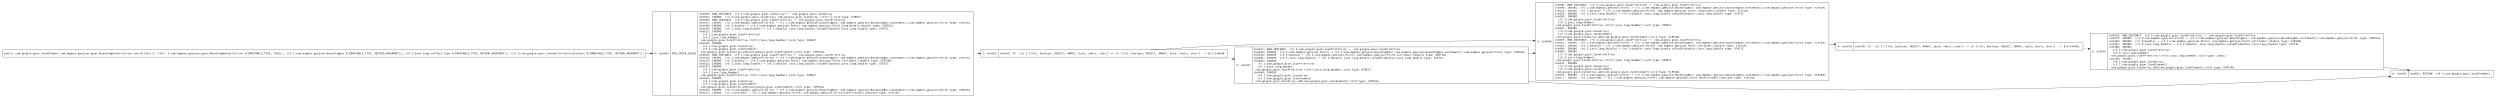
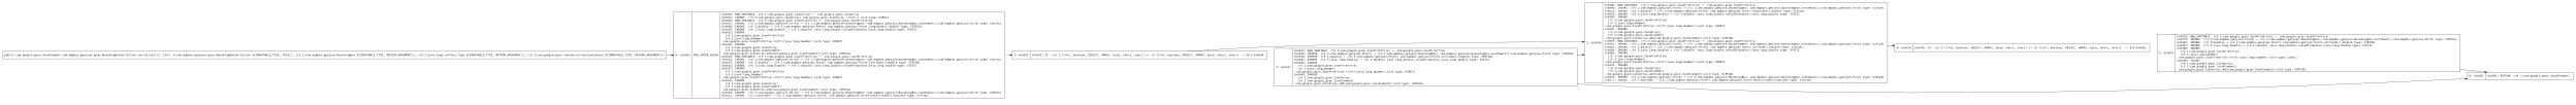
  digraph {
    fontname="Source Code Pro"
    rankdir=LR
    node [fontname="Source Code Pro" shape=record]
    edge [fontname="Source Code Pro"]
    n1 [label="{0\:\ 0x0000|MTH_ENTER_BLOCK\l|0x0000: NEW_INSTANCE  (r4 I:com.google.gson.JsonArray) =  com.google.gson.JsonArray \l0x0002: INVOKE  (r4 I:com.google.gson.JsonArray) com.google.gson.JsonArray.\<init\>():void type: DIRECT \l0x0005: NEW_INSTANCE  (r5 I:com.google.gson.JsonPrimitive) =  com.google.gson.JsonPrimitive \l0x0007: INVOKE  (r0 I:com.mapbox.geojson.Point) = (r3 I:com.mapbox.geojson.BoundingBox) com.mapbox.geojson.BoundingBox.southwest():com.mapbox.geojson.Point type: VIRTUAL \l0x000b: INVOKE  (r0 I:double) = (r0 I:com.mapbox.geojson.Point) com.mapbox.geojson.Point.longitude():double type: VIRTUAL \l0x000f: INVOKE  (r0 I:java.lang.Double) = (r0 I:double) java.lang.Double.valueOf(double):java.lang.Double type: STATIC \l0x0013: INVOKE  \l  (r5 I:com.google.gson.JsonPrimitive)\l  (r0 I:java.lang.Number)\l com.google.gson.JsonPrimitive.\<init\>(java.lang.Number):void type: DIRECT \l0x0016: INVOKE  \l  (r4 I:com.google.gson.JsonArray)\l  (r5 I:com.google.gson.JsonElement)\l com.google.gson.JsonArray.add(com.google.gson.JsonElement):void type: VIRTUAL \l0x0019: NEW_INSTANCE  (r5 I:com.google.gson.JsonPrimitive) =  com.google.gson.JsonPrimitive \l0x001b: INVOKE  (r0 I:com.mapbox.geojson.Point) = (r3 I:com.mapbox.geojson.BoundingBox) com.mapbox.geojson.BoundingBox.southwest():com.mapbox.geojson.Point type: VIRTUAL \l0x001f: INVOKE  (r0 I:double) = (r0 I:com.mapbox.geojson.Point) com.mapbox.geojson.Point.latitude():double type: VIRTUAL \l0x0023: INVOKE  (r0 I:java.lang.Double) = (r0 I:double) java.lang.Double.valueOf(double):java.lang.Double type: STATIC \l0x0027: INVOKE  \l  (r5 I:com.google.gson.JsonPrimitive)\l  (r0 I:java.lang.Number)\l com.google.gson.JsonPrimitive.\<init\>(java.lang.Number):void type: DIRECT \l0x002a: INVOKE  \l  (r4 I:com.google.gson.JsonArray)\l  (r5 I:com.google.gson.JsonElement)\l com.google.gson.JsonArray.add(com.google.gson.JsonElement):void type: VIRTUAL \l0x002d: INVOKE  (r5 I:com.mapbox.geojson.Point) = (r3 I:com.mapbox.geojson.BoundingBox) com.mapbox.geojson.BoundingBox.southwest():com.mapbox.geojson.Point type: VIRTUAL \l0x0031: INVOKE  (r5 I:boolean) = (r5 I:com.mapbox.geojson.Point) com.mapbox.geojson.Point.hasAltitude():boolean type: VIRTUAL \l}"]
    n2 [label="{1\:\ 0x0035|0x0035: IF  (r5 I:?[int, boolean, OBJECT, ARRAY, byte, short, char]) == (0 ?[int, boolean, OBJECT, ARRAY, byte, short, char])  \-\> B:3:0x004b \l}"]
    n3 [label="{2\:\ 0x0037|0x0037: NEW_INSTANCE  (r5 I:com.google.gson.JsonPrimitive) =  com.google.gson.JsonPrimitive \l0x0039: INVOKE  (r0 I:com.mapbox.geojson.Point) = (r3 I:com.mapbox.geojson.BoundingBox) com.mapbox.geojson.BoundingBox.southwest():com.mapbox.geojson.Point type: VIRTUAL \l0x003d: INVOKE  (r0 I:double) = (r0 I:com.mapbox.geojson.Point) com.mapbox.geojson.Point.altitude():double type: VIRTUAL \l0x0041: INVOKE  (r0 I:java.lang.Double) = (r0 I:double) java.lang.Double.valueOf(double):java.lang.Double type: STATIC \l0x0045: INVOKE  \l  (r5 I:com.google.gson.JsonPrimitive)\l  (r0 I:java.lang.Number)\l com.google.gson.JsonPrimitive.\<init\>(java.lang.Number):void type: DIRECT \l0x0048: INVOKE  \l  (r4 I:com.google.gson.JsonArray)\l  (r5 I:com.google.gson.JsonElement)\l com.google.gson.JsonArray.add(com.google.gson.JsonElement):void type: VIRTUAL \l}"]
    n4 [label="{3\:\ 0x004b|0x004b: NEW_INSTANCE  (r5 I:com.google.gson.JsonPrimitive) =  com.google.gson.JsonPrimitive \l0x004d: INVOKE  (r0 I:com.mapbox.geojson.Point) = (r3 I:com.mapbox.geojson.BoundingBox) com.mapbox.geojson.BoundingBox.northeast():com.mapbox.geojson.Point type: VIRTUAL \l0x0051: INVOKE  (r0 I:double) = (r0 I:com.mapbox.geojson.Point) com.mapbox.geojson.Point.longitude():double type: VIRTUAL \l0x0055: INVOKE  (r0 I:java.lang.Double) = (r0 I:double) java.lang.Double.valueOf(double):java.lang.Double type: STATIC \l0x0059: INVOKE  \l  (r5 I:com.google.gson.JsonPrimitive)\l  (r0 I:java.lang.Number)\l com.google.gson.JsonPrimitive.\<init\>(java.lang.Number):void type: DIRECT \l0x005c: INVOKE  \l  (r4 I:com.google.gson.JsonArray)\l  (r5 I:com.google.gson.JsonElement)\l com.google.gson.JsonArray.add(com.google.gson.JsonElement):void type: VIRTUAL \l0x005f: NEW_INSTANCE  (r5 I:com.google.gson.JsonPrimitive) =  com.google.gson.JsonPrimitive \l0x0061: INVOKE  (r0 I:com.mapbox.geojson.Point) = (r3 I:com.mapbox.geojson.BoundingBox) com.mapbox.geojson.BoundingBox.northeast():com.mapbox.geojson.Point type: VIRTUAL \l0x0065: INVOKE  (r0 I:double) = (r0 I:com.mapbox.geojson.Point) com.mapbox.geojson.Point.latitude():double type: VIRTUAL \l0x0069: INVOKE  (r0 I:java.lang.Double) = (r0 I:double) java.lang.Double.valueOf(double):java.lang.Double type: STATIC \l0x006d: INVOKE  \l  (r5 I:com.google.gson.JsonPrimitive)\l  (r0 I:java.lang.Number)\l com.google.gson.JsonPrimitive.\<init\>(java.lang.Number):void type: DIRECT \l0x0070: INVOKE  \l  (r4 I:com.google.gson.JsonArray)\l  (r5 I:com.google.gson.JsonElement)\l com.google.gson.JsonArray.add(com.google.gson.JsonElement):void type: VIRTUAL \l0x0073: INVOKE  (r5 I:com.mapbox.geojson.Point) = (r3 I:com.mapbox.geojson.BoundingBox) com.mapbox.geojson.BoundingBox.southwest():com.mapbox.geojson.Point type: VIRTUAL \l0x0077: INVOKE  (r5 I:boolean) = (r5 I:com.mapbox.geojson.Point) com.mapbox.geojson.Point.hasAltitude():boolean type: VIRTUAL \l}"]
    n5 [label="{6\:\ 0x0091|0x0091: RETURN  (r4 I:com.google.gson.JsonElement) \l}"]
    n6 [label="{4\:\ 0x007b|0x007b: IF  (r5 I:?[int, boolean, OBJECT, ARRAY, byte, short, char]) == (0 ?[int, boolean, OBJECT, ARRAY, byte, short, char])  \-\> B:6:0x0091 \l}"]
    n7 [label="{5\:\ 0x007d|0x007d: NEW_INSTANCE  (r5 I:com.google.gson.JsonPrimitive) =  com.google.gson.JsonPrimitive \l0x007f: INVOKE  (r3 I:com.mapbox.geojson.Point) = (r3 I:com.mapbox.geojson.BoundingBox) com.mapbox.geojson.BoundingBox.northeast():com.mapbox.geojson.Point type: VIRTUAL \l0x0083: INVOKE  (r0 I:double) = (r3 I:com.mapbox.geojson.Point) com.mapbox.geojson.Point.altitude():double type: VIRTUAL \l0x0087: INVOKE  (r3 I:java.lang.Double) = (r0 I:double) java.lang.Double.valueOf(double):java.lang.Double type: STATIC \l0x008b: INVOKE  \l  (r5 I:com.google.gson.JsonPrimitive)\l  (r3 I:java.lang.Number)\l com.google.gson.JsonPrimitive.\<init\>(java.lang.Number):void type: DIRECT \l0x008e: INVOKE  \l  (r4 I:com.google.gson.JsonArray)\l  (r5 I:com.google.gson.JsonElement)\l com.google.gson.JsonArray.add(com.google.gson.JsonElement):void type: VIRTUAL \l}"]
    n8 [label="{public com.google.gson.JsonElement com.mapbox.geojson.gson.BoundingBoxSerializer.serialize((r2 'this' I:com.mapbox.geojson.gson.BoundingBoxSerializer A[IMMUTABLE_TYPE, THIS]), (r3 I:com.mapbox.geojson.BoundingBox A[IMMUTABLE_TYPE, METHOD_ARGUMENT]), (r4 I:java.lang.reflect.Type A[IMMUTABLE_TYPE, METHOD_ARGUMENT]), (r5 I:com.google.gson.JsonSerializationContext A[IMMUTABLE_TYPE, METHOD_ARGUMENT])) }"]
    n1 -> n2 [style=dashed]
-   n2 -> n3 [style=dashed]
    n2 -> n4
    n3 -> n4
    n3 -> n5
    n4 -> n6
-   n6 -> n7 [style=dashed]
    n7 -> n5
    n8 -> n1
  }
